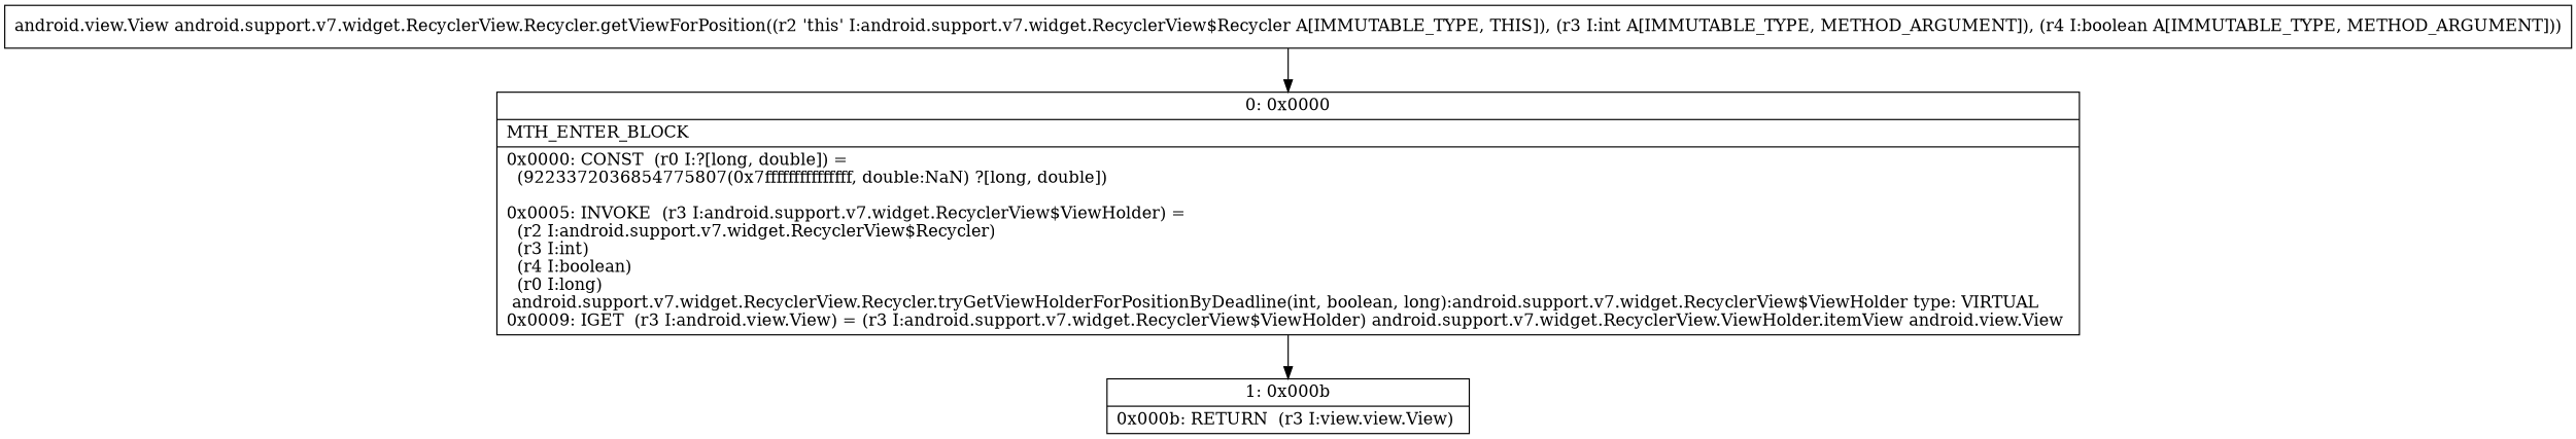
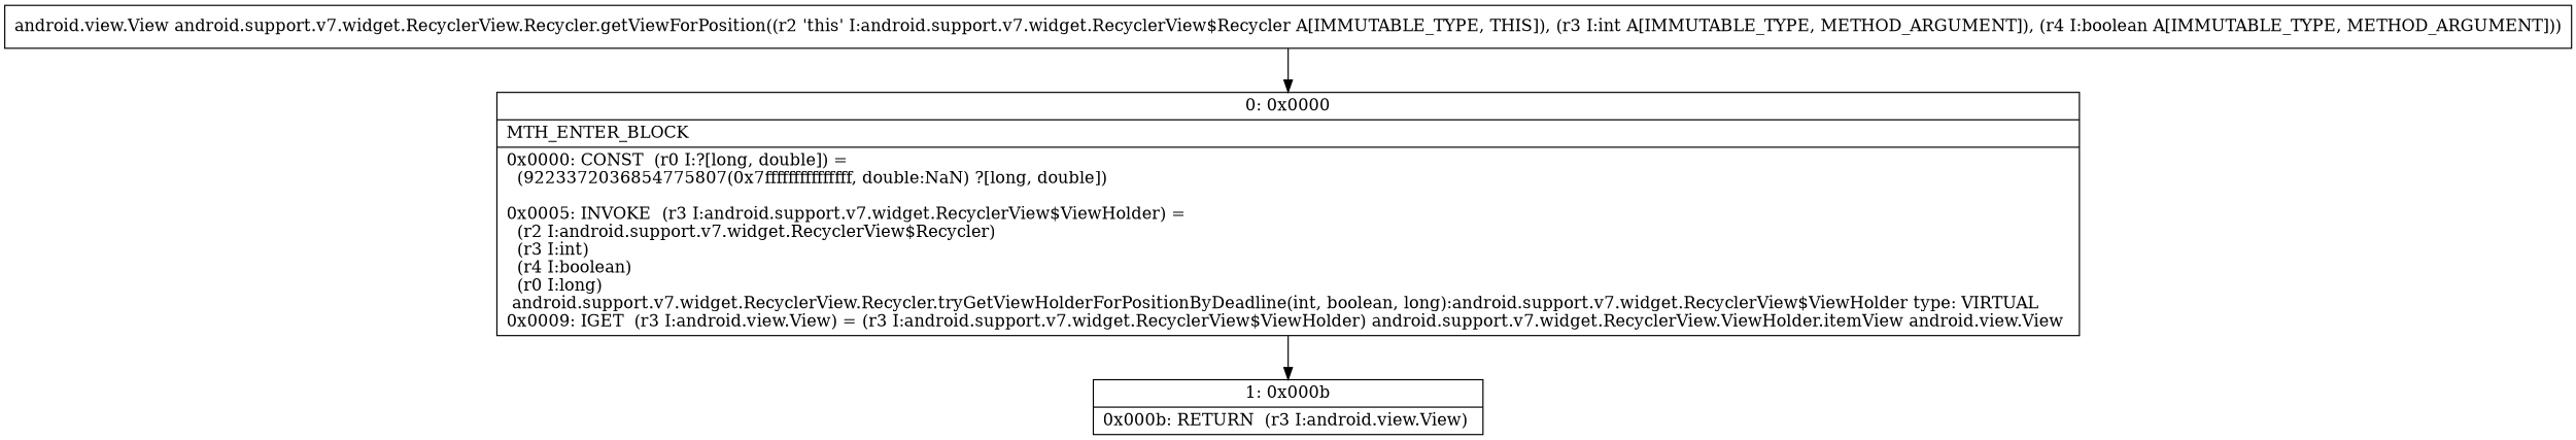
  digraph {
    node [shape=record]
    n1 [label="{0\:\ 0x0000|MTH_ENTER_BLOCK\l|0x0000: CONST  (r0 I:?[long, double]) = \l  (9223372036854775807(0x7fffffffffffffff, double:NaN) ?[long, double])\l \l0x0005: INVOKE  (r3 I:android.support.v7.widget.RecyclerView$ViewHolder) = \l  (r2 I:android.support.v7.widget.RecyclerView$Recycler)\l  (r3 I:int)\l  (r4 I:boolean)\l  (r0 I:long)\l android.support.v7.widget.RecyclerView.Recycler.tryGetViewHolderForPositionByDeadline(int, boolean, long):android.support.v7.widget.RecyclerView$ViewHolder type: VIRTUAL \l0x0009: IGET  (r3 I:android.view.View) = (r3 I:android.support.v7.widget.RecyclerView$ViewHolder) android.support.v7.widget.RecyclerView.ViewHolder.itemView android.view.View \l}"]
-   n2 [label="{1\:\ 0x000b|0x000b: RETURN  (r3 I:view.view.View) \l}"]
+   n2 [label="{1\:\ 0x000b|0x000b: RETURN  (r3 I:android.view.View) \l}"]
    n3 [label="{android.view.View android.support.v7.widget.RecyclerView.Recycler.getViewForPosition((r2 'this' I:android.support.v7.widget.RecyclerView$Recycler A[IMMUTABLE_TYPE, THIS]), (r3 I:int A[IMMUTABLE_TYPE, METHOD_ARGUMENT]), (r4 I:boolean A[IMMUTABLE_TYPE, METHOD_ARGUMENT])) }"]
    n1 -> n2
    n3 -> n1
  }
